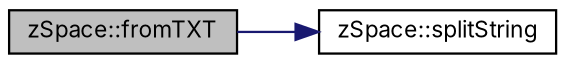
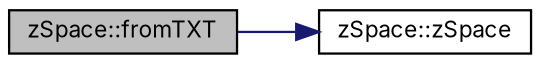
  digraph {
    rankdir=LR
    fontname=Inter
    node [color=black fontname=Inter fontsize=10 shape=record style=filled]
    n1 [fillcolor=grey75 fontcolor=black height=0.2 label="zSpace::fromTXT" width=0.4]
-   n2 [fillcolor=white height=0.2 label="zSpace::splitString" width=0.4]
+   n2 [fillcolor=white height=0.2 label="zSpace::zSpace" width=0.4]
    n1 -> n2 [color=midnightblue fontname=Inter fontsize=10 labelfontname=Helvetica labelfontsize=10 style=solid]
  }
